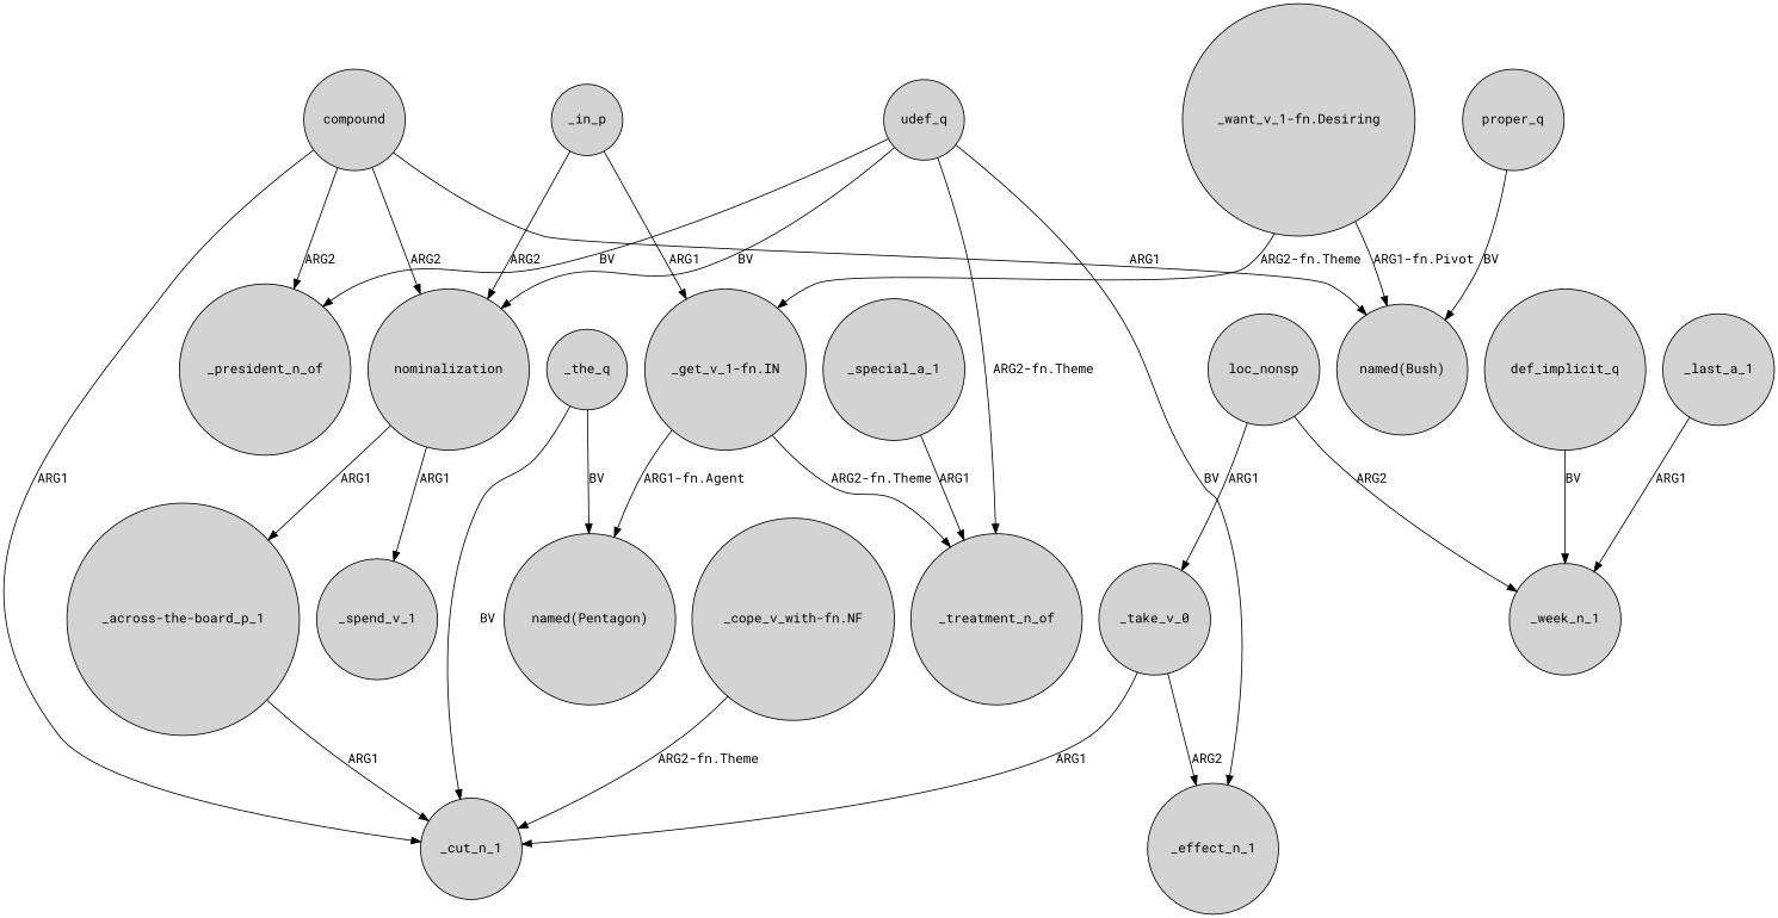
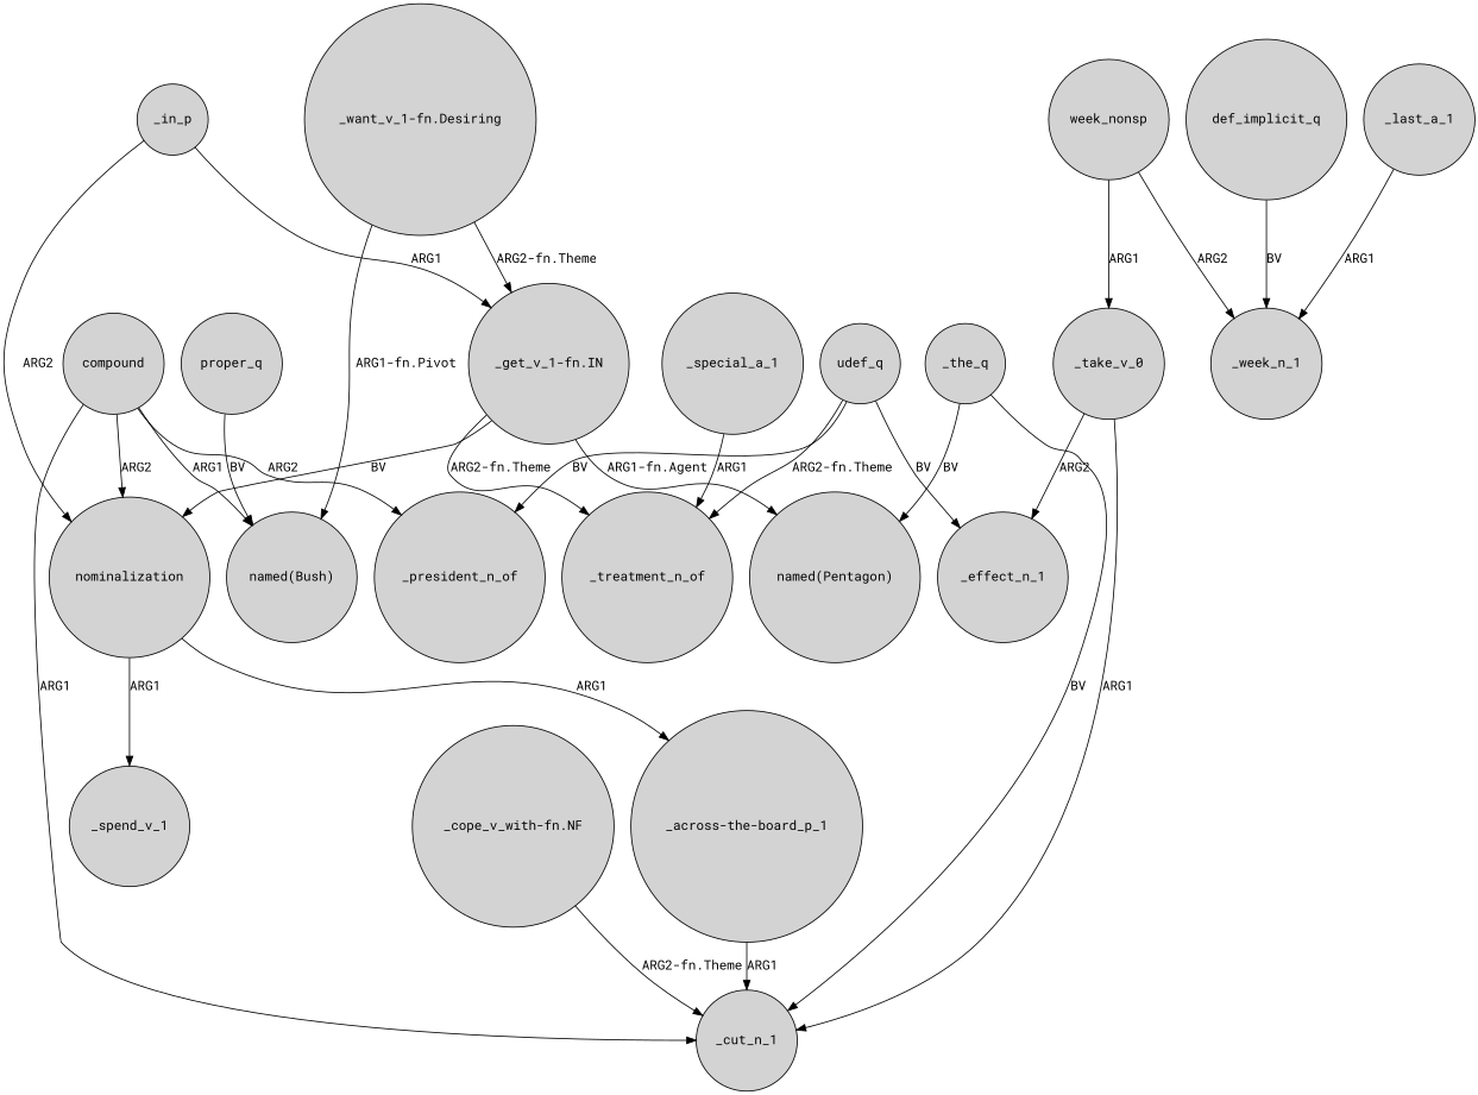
  digraph {
    fontname="Roboto Mono"
    node [fontname="Roboto Mono" shape=circle style=filled]
    edge [fontname="Roboto Mono"]
    compound
    _president_n_of
    _cut_n_1
    nominalization
    "named(Bush)"
    _spend_v_1
    "_across-the-board_p_1"
    def_implicit_q
    _week_n_1
    "_cope_v_with-fn.NF"
    _the_q
    "named(Pentagon)"
    udef_q
    _effect_n_1
    _treatment_n_of
    "_get_v_1-fn.IN"
    _in_p
-   loc_nonsp
+   loc_nonsp [label=week_nonsp]
    n19 [label=_take_v_0]
    "_want_v_1-fn.Desiring"
    _special_a_1
    _last_a_1
    proper_q
    compound -> _president_n_of [label=ARG2]
    compound -> _cut_n_1 [label=ARG1]
    compound -> nominalization [label=ARG2]
    compound -> "named(Bush)" [label=ARG1]
    nominalization -> _spend_v_1 [label=ARG1]
    nominalization -> "_across-the-board_p_1" [label=ARG1]
    "_across-the-board_p_1" -> _cut_n_1 [label=ARG1]
    def_implicit_q -> _week_n_1 [label=BV]
    "_cope_v_with-fn.NF" -> _cut_n_1 [label="ARG2-fn.Theme"]
    _the_q -> _cut_n_1 [label=BV]
    _the_q -> "named(Pentagon)" [label=BV]
    udef_q -> _president_n_of [label=BV]
-   udef_q -> nominalization [label=BV]
+   "_get_v_1-fn.IN" -> nominalization [label=BV]
    udef_q -> _effect_n_1 [label=BV]
    udef_q -> _treatment_n_of [label="ARG2-fn.Theme"]
    "_get_v_1-fn.IN" -> "named(Pentagon)" [label="ARG1-fn.Agent"]
    "_get_v_1-fn.IN" -> _treatment_n_of [label="ARG2-fn.Theme"]
    _in_p -> nominalization [label=ARG2]
    _in_p -> "_get_v_1-fn.IN" [label=ARG1]
    loc_nonsp -> _week_n_1 [label=ARG2]
    loc_nonsp -> n19 [label=ARG1]
    n19 -> _cut_n_1 [label=ARG1]
    n19 -> _effect_n_1 [label=ARG2]
    "_want_v_1-fn.Desiring" -> "named(Bush)" [label="ARG1-fn.Pivot"]
    "_want_v_1-fn.Desiring" -> "_get_v_1-fn.IN" [label="ARG2-fn.Theme"]
    _special_a_1 -> _treatment_n_of [label=ARG1]
    _last_a_1 -> _week_n_1 [label=ARG1]
    proper_q -> "named(Bush)" [label=BV]
  }
